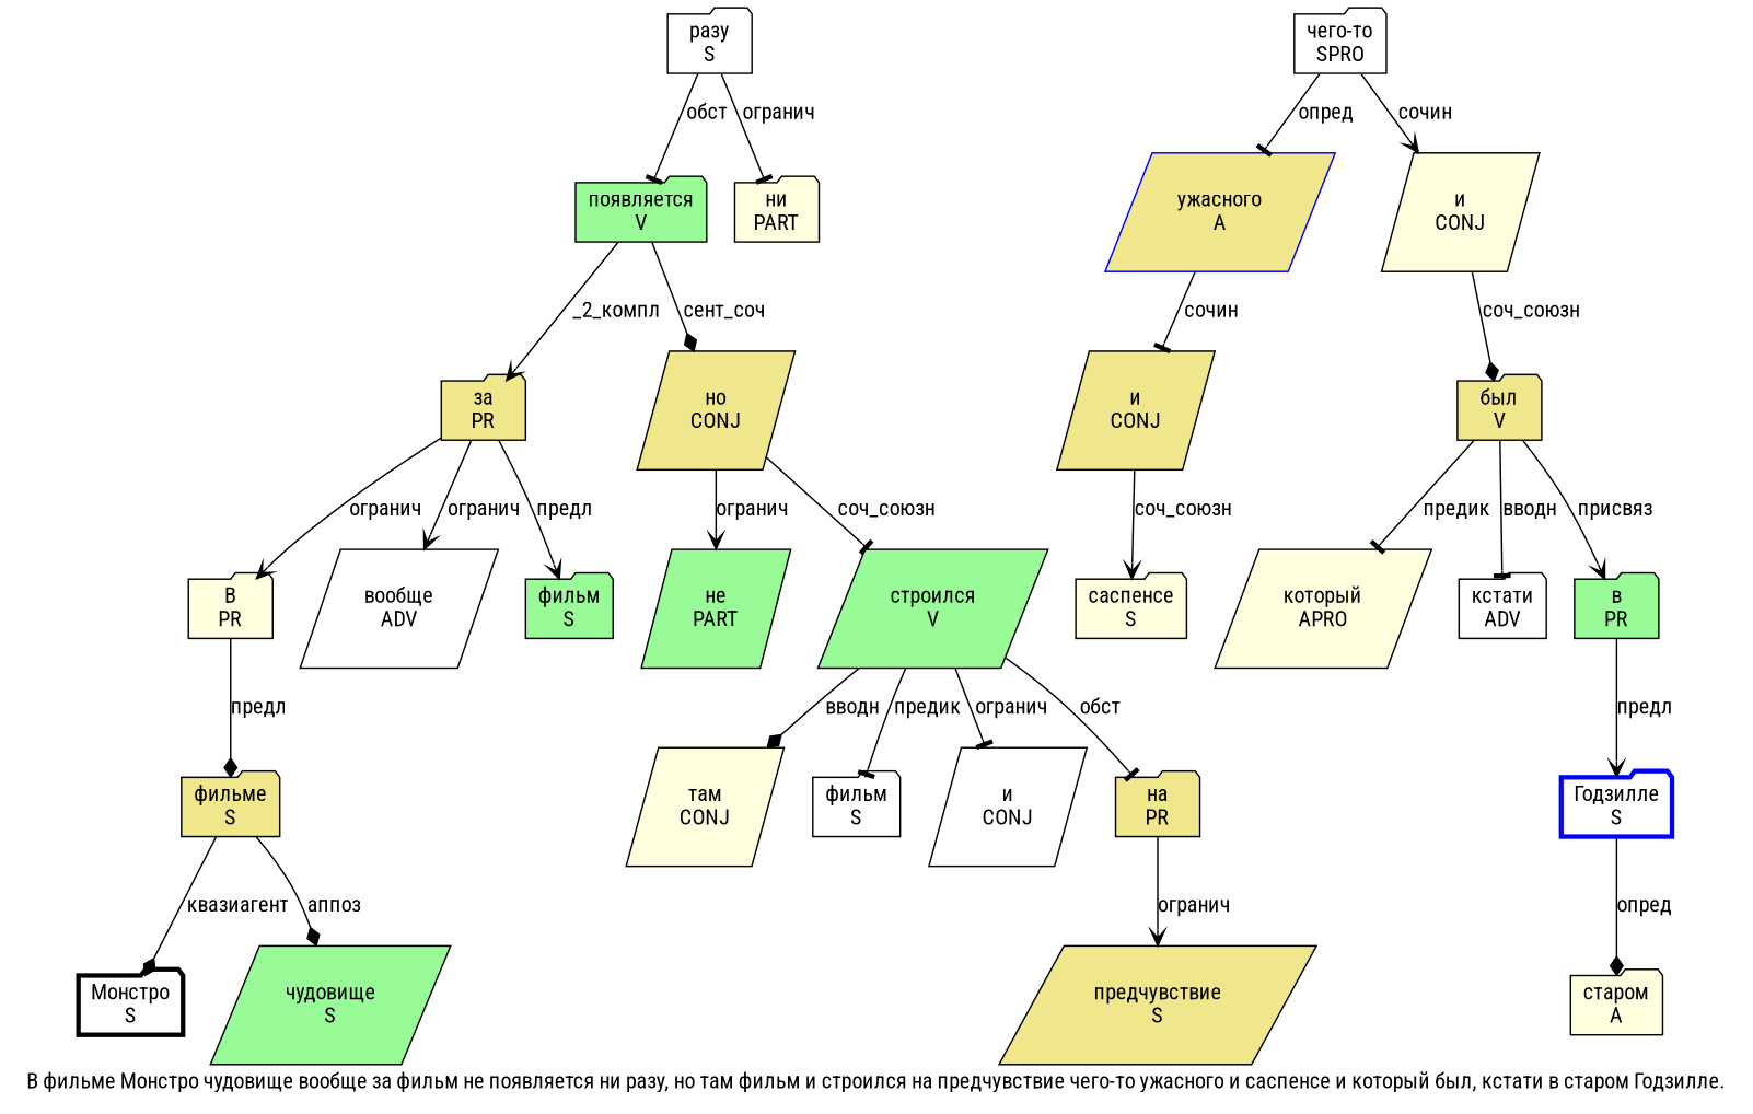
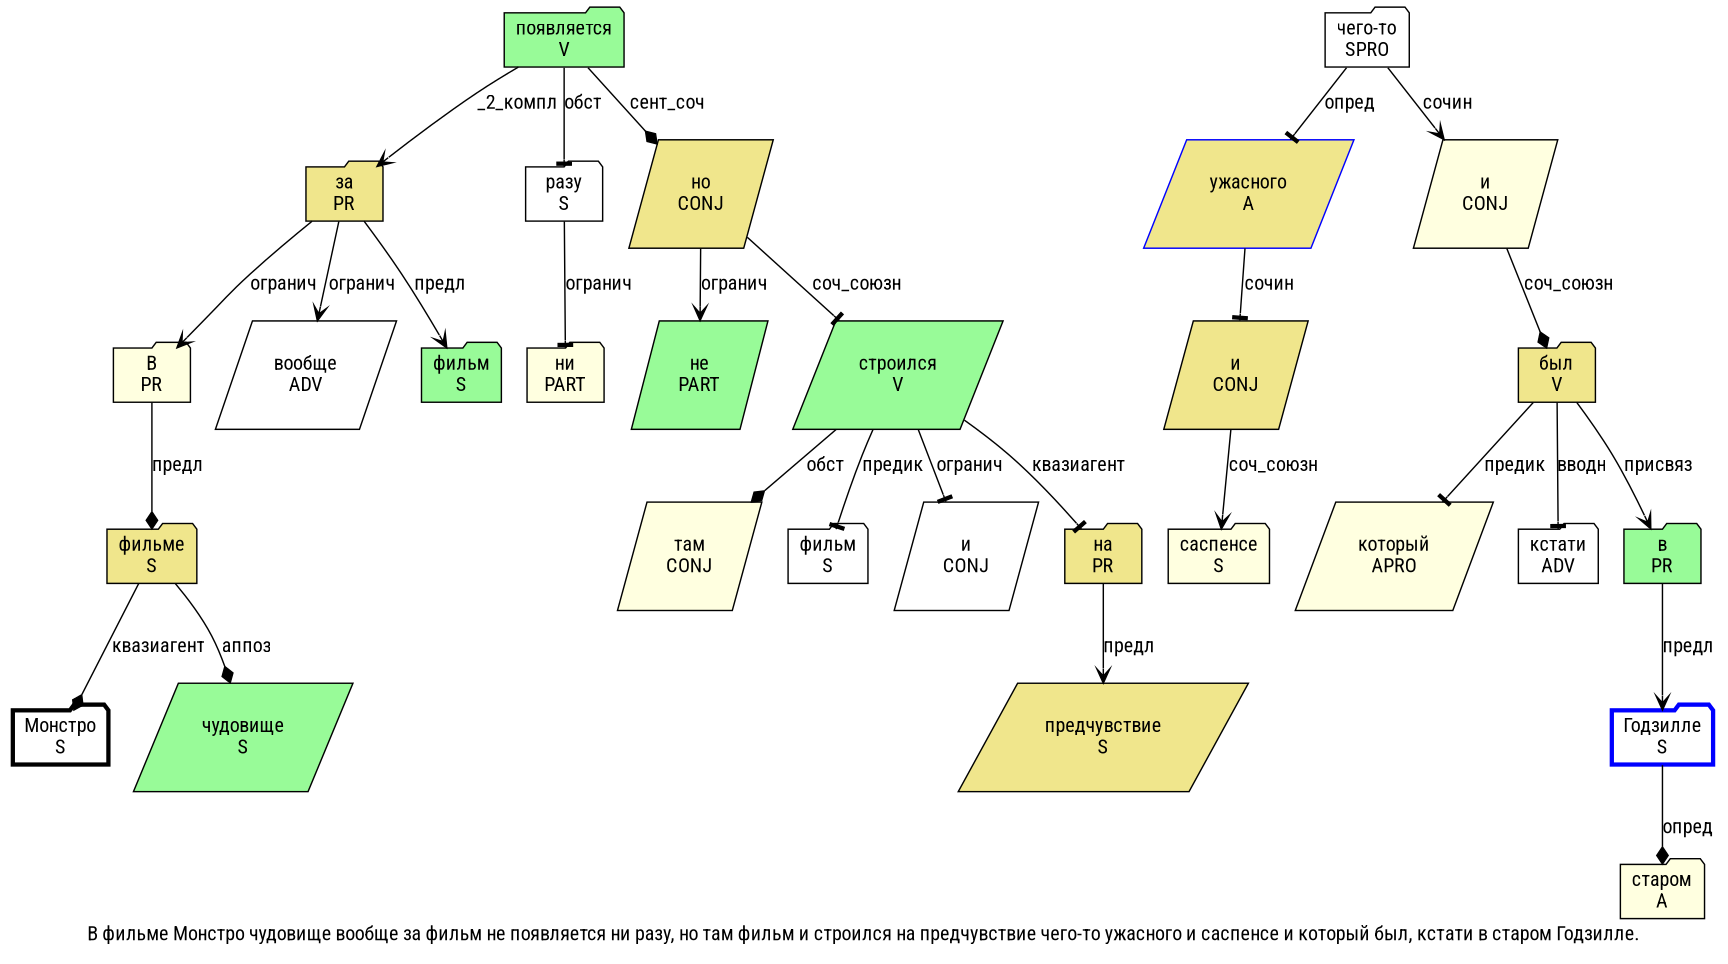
  digraph {
    fontname="Roboto Condensed"
    label="В фильме Монстро чудовище вообще за фильм не появляется ни разу, но там фильм и строился на предчувствие чего-то ужасного и саспенсе и который был, кстати в старом Годзилле."
    node [fillcolor=khaki fontname="Roboto Condensed" penwidth=1 shape=folder style=filled]
    edge [arrowhead=vee fontname="Roboto Condensed"]
    n1 [fillcolor=lightyellow label="В\nPR"]
    n2 [label="фильме\nS"]
    n3 [color=black fillcolor=white label="Монстро\nS" penwidth=3]
    n4 [fillcolor=palegreen label="чудовище\nS" shape=parallelogram]
    n5 [fillcolor=white label="вообще\nADV" shape=parallelogram]
    n6 [label="за\nPR"]
    n7 [fillcolor=palegreen label="фильм\nS"]
    n8 [fillcolor=palegreen label="не\nPART" shape=parallelogram]
    n9 [fillcolor=palegreen label="появляется\nV"]
    n10 [fillcolor=white label="разу\nS"]
    n11 [label="но\nCONJ" shape=parallelogram]
    n12 [fillcolor=lightyellow label="ни\nPART"]
    n13 [fillcolor=palegreen label="строился\nV" shape=parallelogram]
    n14 [fillcolor=lightyellow label="там\nCONJ" shape=parallelogram]
    n15 [fillcolor=white label="фильм\nS"]
    n16 [fillcolor=white label="и\nCONJ" shape=parallelogram]
    n17 [label="на\nPR"]
    n18 [label="предчувствие\nS" shape=parallelogram]
    n19 [fillcolor=white label="чего-то\nSPRO"]
    n20 [color=blue label="ужасного\nA" shape=parallelogram]
    n21 [fillcolor=lightyellow label="и\nCONJ" shape=parallelogram]
    n22 [label="и\nCONJ" shape=parallelogram]
    n23 [label="был\nV"]
    n24 [fillcolor=lightyellow label="саспенсе\nS"]
    n25 [fillcolor=lightyellow label="который\nAPRO" shape=parallelogram]
    n26 [fillcolor=white label="кстати\nADV"]
    n27 [fillcolor=palegreen label="в\nPR"]
    n28 [color=blue fillcolor=white label="Годзилле\nS" penwidth=3]
    n29 [fillcolor=lightyellow label="старом\nA"]
    n1 -> n2 [arrowhead=diamond label="предл"]
    n2 -> n3 [arrowhead=diamond label="квазиагент"]
    n2 -> n4 [arrowhead=diamond label="аппоз"]
    n6 -> n1 [label="огранич"]
    n6 -> n5 [label="огранич"]
    n6 -> n7 [label="предл"]
    n9 -> n6 [label="_2_компл"]
-   n10 -> n9 [arrowhead=tee label="обст"]
+   n9 -> n10 [arrowhead=tee label="обст"]
    n9 -> n11 [arrowhead=diamond label="сент_соч"]
    n10 -> n12 [arrowhead=tee label="огранич"]
    n11 -> n8 [label="огранич"]
    n11 -> n13 [arrowhead=tee label="соч_союзн"]
-   n13 -> n14 [arrowhead=diamond label="вводн"]
+   n13 -> n14 [arrowhead=diamond label="обст"]
    n13 -> n15 [arrowhead=tee label="предик"]
    n13 -> n16 [arrowhead=tee label="огранич"]
-   n13 -> n17 [arrowhead=tee label="обст"]
-   n17 -> n18 [label="огранич"]
+   n13 -> n17 [arrowhead=tee label="квазиагент"]
+   n17 -> n18 [label="предл"]
    n19 -> n20 [arrowhead=tee label="опред"]
    n19 -> n21 [label="сочин"]
    n20 -> n22 [arrowhead=tee label="сочин"]
    n21 -> n23 [arrowhead=diamond label="соч_союзн"]
    n22 -> n24 [label="соч_союзн"]
    n23 -> n25 [arrowhead=tee label="предик"]
    n23 -> n26 [arrowhead=tee label="вводн"]
    n23 -> n27 [label="присвяз"]
    n27 -> n28 [label="предл"]
    n28 -> n29 [arrowhead=diamond label="опред"]
  }
